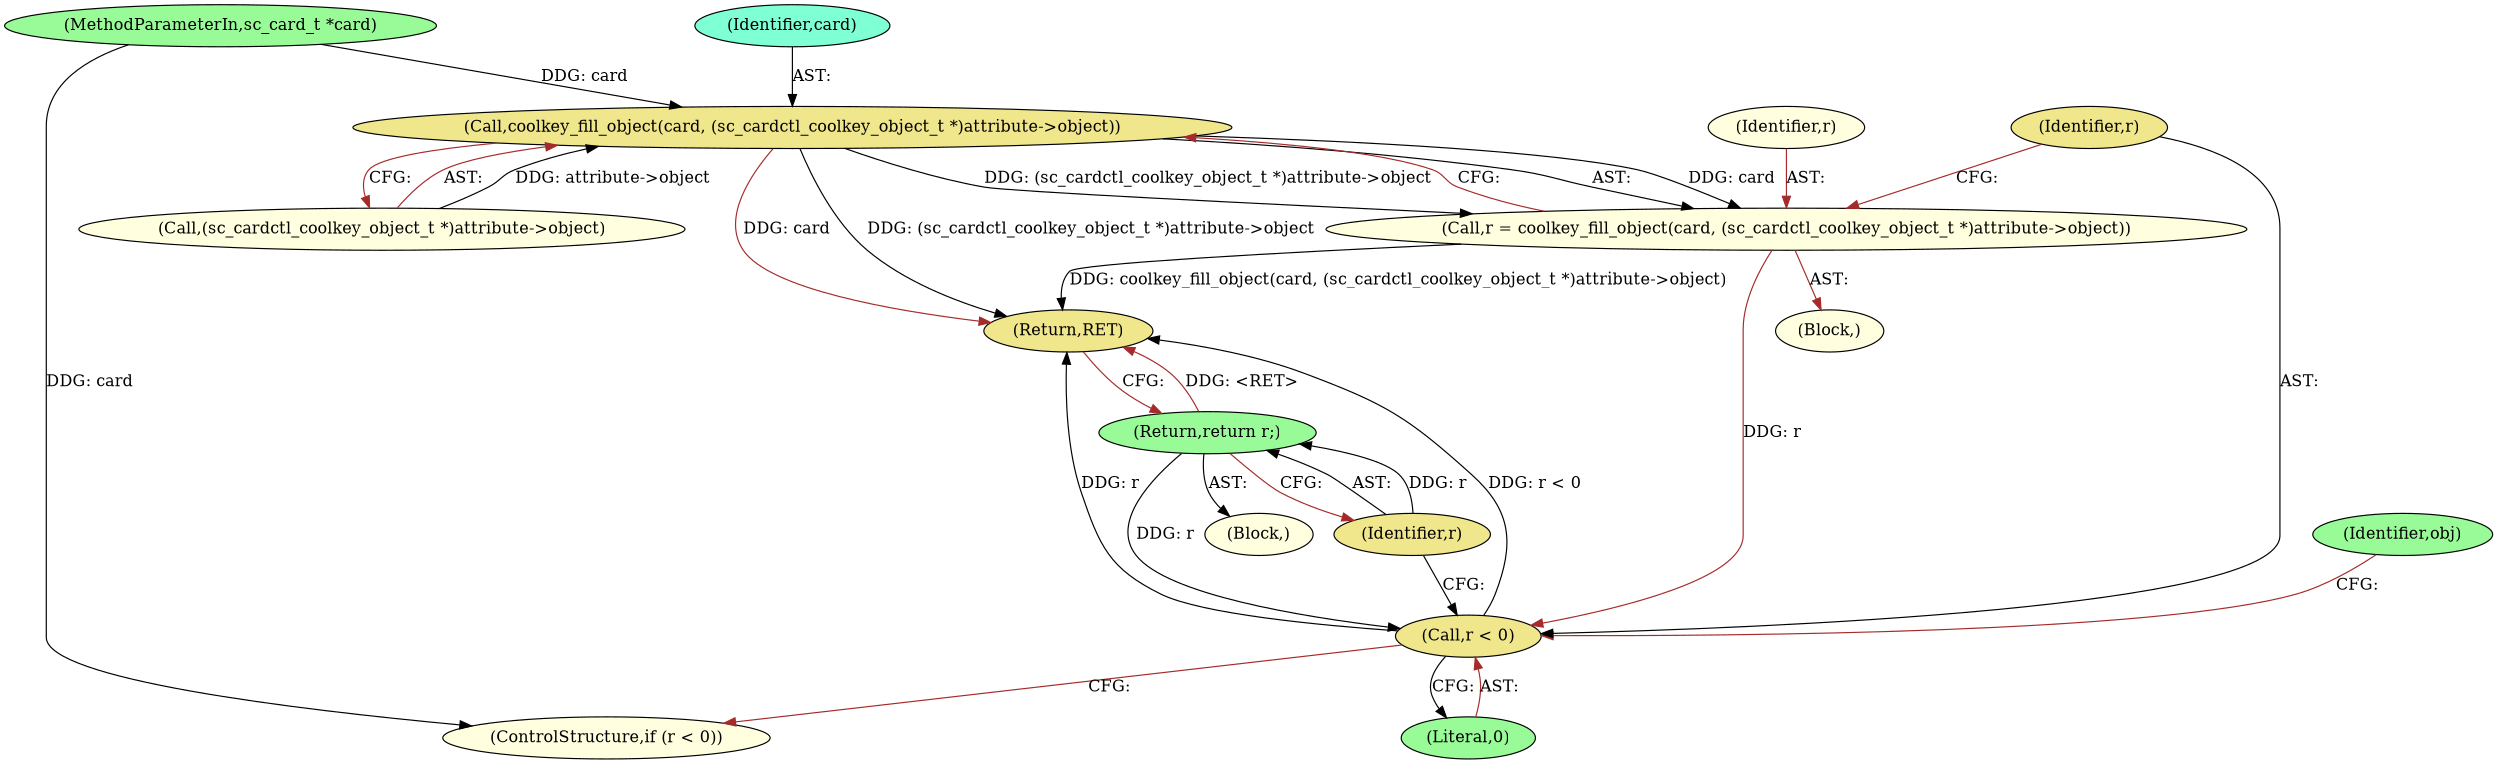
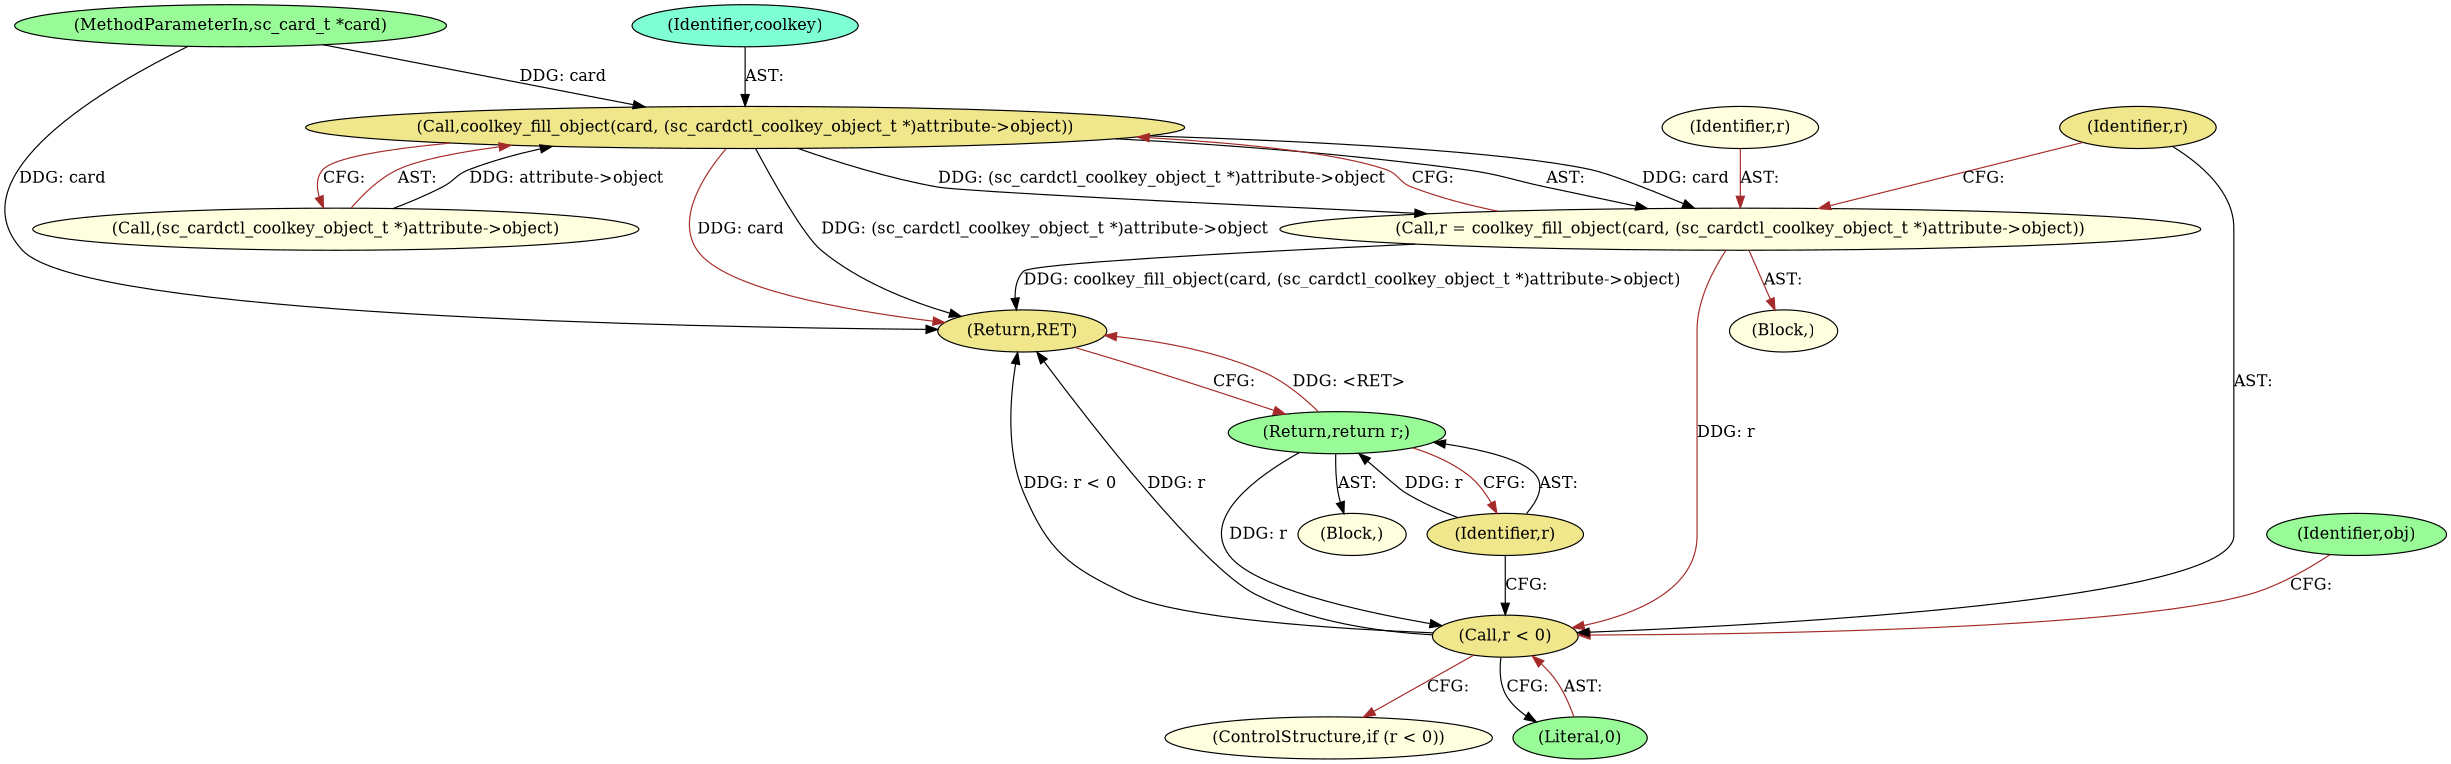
  digraph {
    node [fillcolor=lightyellow style=filled]
    edge [color=black]
    n1 [fillcolor=palegreen label="(MethodParameterIn,sc_card_t *card)"]
    n2 [fillcolor=khaki label="(Call,coolkey_fill_object(card, (sc_cardctl_coolkey_object_t *)attribute->object))"]
    n3 [fillcolor=khaki label="(Return,RET)"]
    n4 [label="(Call,r = coolkey_fill_object(card, (sc_cardctl_coolkey_object_t *)attribute->object))"]
    n5 [label="(Call,(sc_cardctl_coolkey_object_t *)attribute->object)"]
    n6 [fillcolor=palegreen label="(Return,return r;)"]
    n7 [fillcolor=khaki label="(Call,r < 0)"]
    n8 [label="(Block,)"]
    n9 [label="(ControlStructure,if (r < 0))"]
    n10 [fillcolor=palegreen label="(Literal,0)"]
    n11 [label="(Block,)"]
    n12 [fillcolor=khaki label="(Identifier,r)"]
-   n13 [fillcolor=aquamarine label="(Identifier,card)"]
+   n13 [fillcolor=aquamarine label="(Identifier,coolkey)"]
    n14 [label="(Identifier,r)"]
    n15 [fillcolor=palegreen label="(Identifier,obj)"]
    n16 [fillcolor=khaki label="(Identifier,r)"]
    n1 -> n2 [label="DDG: card"]
-   n1 -> n9 [label="DDG: card"]
+   n1 -> n3 [label="DDG: card"]
    n2 -> n3 [color=brown label="DDG: card"]
    n2 -> n3 [label="DDG: (sc_cardctl_coolkey_object_t *)attribute->object"]
    n2 -> n4 [label="AST: "]
    n2 -> n4 [label="DDG: card"]
    n2 -> n4 [label="DDG: (sc_cardctl_coolkey_object_t *)attribute->object"]
    n2 -> n5 [color=brown label="CFG: "]
    n3 -> n6 [color=brown label="CFG: "]
    n4 -> n2 [color=brown label="CFG: "]
    n4 -> n3 [label="DDG: coolkey_fill_object(card, (sc_cardctl_coolkey_object_t *)attribute->object)"]
    n4 -> n7 [color=brown label="DDG: r"]
    n4 -> n8 [color=brown label="AST: "]
    n5 -> n2 [color=brown label="AST: "]
    n5 -> n2 [label="DDG: attribute->object"]
    n6 -> n3 [color=brown label="DDG: <RET>"]
    n6 -> n7 [label="DDG: r"]
    n6 -> n11 [label="AST: "]
    n6 -> n12 [color=brown label="CFG: "]
    n7 -> n3 [label="DDG: r < 0"]
    n7 -> n3 [label="DDG: r"]
    n7 -> n9 [color=brown label="CFG: "]
    n7 -> n10 [label="CFG: "]
    n10 -> n7 [color=brown label="AST: "]
    n12 -> n6 [label="AST: "]
    n12 -> n6 [label="DDG: r"]
    n12 -> n7 [label="CFG: "]
    n13 -> n2 [label="AST: "]
    n14 -> n4 [color=brown label="AST: "]
    n15 -> n7 [color=brown label="CFG: "]
    n16 -> n4 [color=brown label="CFG: "]
    n16 -> n7 [label="AST: "]
  }
